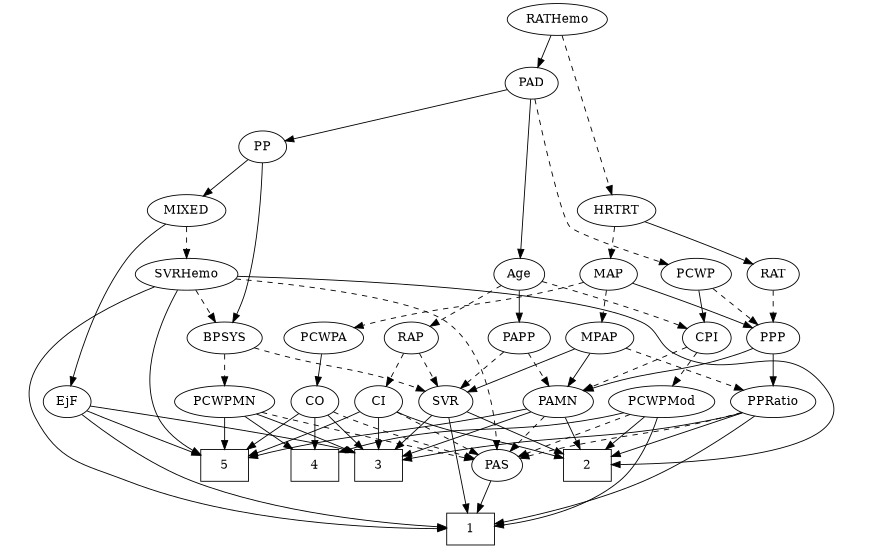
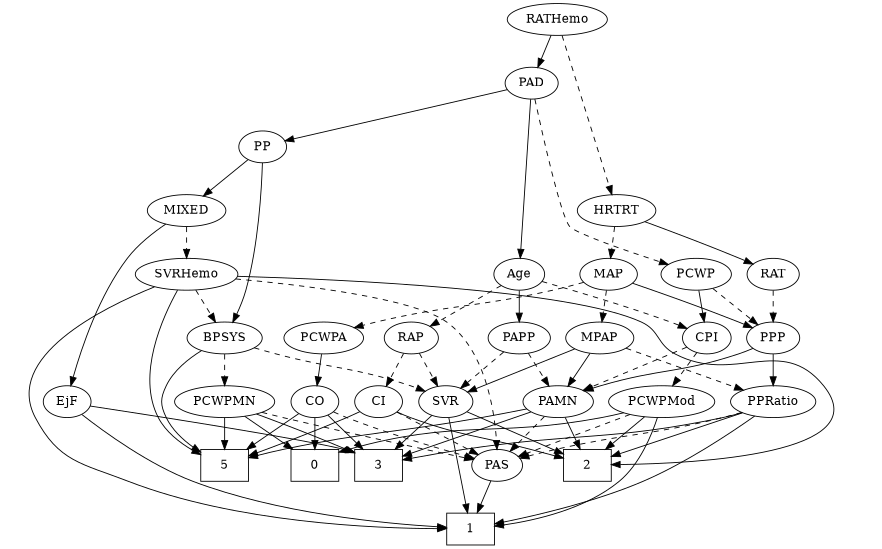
  strict digraph {
    edge [style=solid]
    1 [height=0.5 shape=box width=0.75]
    2 [height=0.5 shape=box width=0.75]
    3 [height=0.5 shape=box width=0.75]
-   4 [height=0.5 shape=box width=0.75]
+   4 [height=0.5 shape=box width=0.75 label=0]
    5 [height=0.5 shape=box width=0.75]
    Age [height=0.5 width=0.75]
    RAP [height=0.5 width=0.77632]
    CPI [height=0.5 width=0.75]
    PAPP [height=0.5 width=0.88464]
    SVR [height=0.5 width=0.77632]
    CI [height=0.5 width=0.75]
    PAMN [height=0.5 width=1.011]
    PCWPMod [height=0.5 width=1.4443]
    PAS [height=0.5 width=0.75]
    EjF [height=0.5 width=0.75]
    MIXED [height=0.5 width=1.1193]
    SVRHemo [height=0.5 width=1.3902]
    BPSYS [height=0.5 width=1.0471]
    MPAP [height=0.5 width=0.97491]
    PPRatio [height=0.5 width=1.1013]
    PCWPMN [height=0.5 width=1.3902]
    PAD [height=0.5 width=0.79437]
    PP [height=0.5 width=0.75]
    PCWP [height=0.5 width=0.97491]
    PPP [height=0.5 width=0.75]
    CO [height=0.5 width=0.75]
    RATHemo [height=0.5 width=1.3721]
    HRTRT [height=0.5 width=1.1013]
    RAT [height=0.5 width=0.75827]
    MAP [height=0.5 width=0.84854]
    PCWPA [height=0.5 width=1.1555]
    Age -> RAP [style=dashed]
    Age -> CPI [style=dashed]
    Age -> PAPP
    RAP -> SVR [style=dashed]
    RAP -> CI [style=dashed]
    CPI -> PAMN [style=dashed]
    CPI -> PCWPMod [style=dashed]
    PAPP -> SVR [style=dashed]
    PAPP -> PAMN [style=dashed]
    SVR -> 1
    SVR -> 2
    SVR -> 3
    CI -> 2
-   CI -> 3
    CI -> 5
    CI -> PAS [style=dashed]
    PAMN -> 2
    PAMN -> 3
    PAMN -> 5
    PAMN -> PAS [style=dashed]
    PCWPMod -> 1
    PCWPMod -> 2
    PCWPMod -> 4
    PCWPMod -> PAS [style=dashed]
    PAS -> 1
    EjF -> 1
    EjF -> 3
-   EjF -> 5
+   BPSYS -> 5
    MIXED -> EjF
    MIXED -> SVRHemo [style=dashed]
    SVRHemo -> 1
    SVRHemo -> 2
    SVRHemo -> 5
    SVRHemo -> PAS [style=dashed]
    SVRHemo -> BPSYS [style=dashed]
    BPSYS -> SVR [style=dashed]
    BPSYS -> PCWPMN [style=dashed]
    MPAP -> SVR
    MPAP -> PAMN
    MPAP -> PPRatio [style=dashed]
    PPRatio -> 1
    PPRatio -> 2
    PPRatio -> 3
    PPRatio -> PAS [style=dashed]
    PCWPMN -> 3
    PCWPMN -> 4
    PCWPMN -> 5
    PCWPMN -> PAS [style=dashed]
    PAD -> Age
    PAD -> PP
    PAD -> PCWP [style=dashed]
    PP -> MIXED
    PP -> BPSYS
    PCWP -> CPI
    PCWP -> PPP [style=dashed]
    PPP -> PAMN
    PPP -> PPRatio
    CO -> 3
    CO -> 4
    CO -> 5
    CO -> PAS [style=dashed]
    RATHemo -> PAD
    RATHemo -> HRTRT [style=dashed]
    HRTRT -> RAT
    HRTRT -> MAP [style=dashed]
    RAT -> PPP [style=dashed]
    MAP -> MPAP [style=dashed]
    MAP -> PPP
    MAP -> PCWPA [style=dashed]
    PCWPA -> CO
  }
